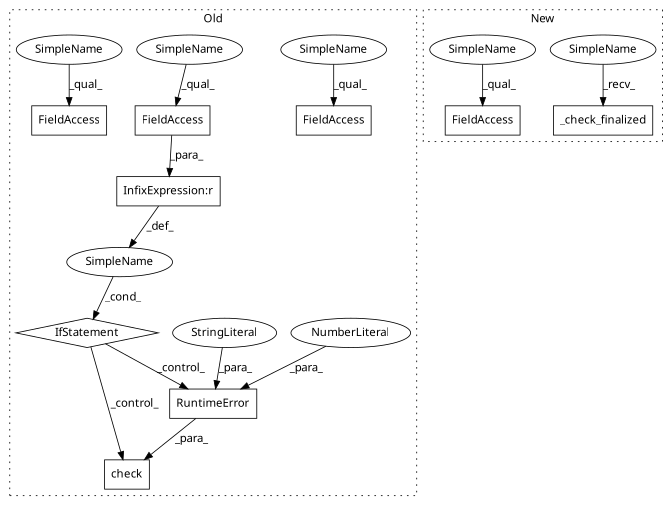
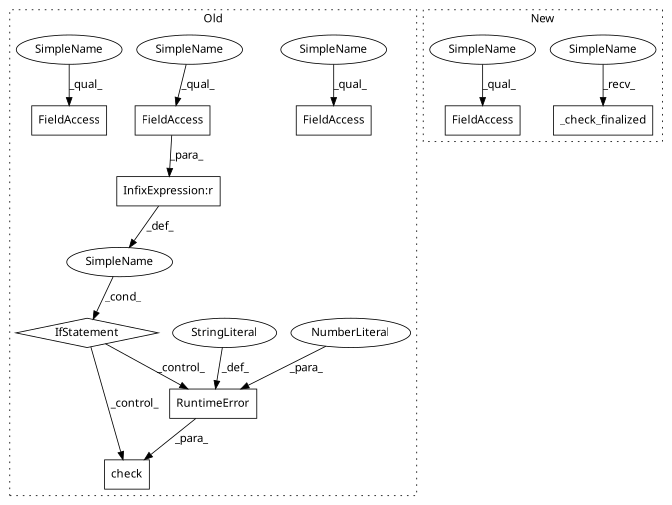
  digraph {
    fontname="Noto Sans"
    node [a=42 fontname="Noto Sans" l=4 s=6468 shape=box]
    edge [fontname="Noto Sans"]
    n1 [a=53 l=6 label=check s=6494]
    n2 [a=32 l="13,1" label=RuntimeError s="6500,6556"]
    n3 [a=27 label="InfixExpression:r" s=6479]
    n4 [a=34 l=1 label=NumberLiteral s=6483 shape=ellipse]
    n5 [label=SimpleName shape=ellipse l="" s=""]
    n6 [a=45 l=43 label=StringLiteral s=6513 shape=ellipse]
    n7 [a=22 l=11 label=FieldAccess]
    n8 [a=25 l="4,2" label=IfStatement s="6464,6484" shape=diamond]
    n9 [a=22 l=10 label=FieldAccess s=6788]
    n10 [a=22 l=12 label=FieldAccess s=6873]
    n11 [label=SimpleName s=6873 shape=ellipse]
    n12 [label=SimpleName shape=ellipse]
    n13 [label=SimpleName s=6788 shape=ellipse]
    n14 [a=32 l=18 label=_check_finalized s=8365]
    n15 [a=22 l=17 label=FieldAccess s=8468]
    n16 [label=SimpleName s=8360 shape=ellipse]
    n17 [label=SimpleName s=8468 shape=ellipse]
    subgraph cluster_1 {
      label=Old
      style=dotted
      n1
      n2
      n3
      n4
      n5
      n6
      n7
      n8
      n9
      n10
      n11
      n12
      n13
    }
    subgraph cluster_2 {
      label=New
      style=dotted
      n14
      n15
      n16
      n17
    }
    n2 -> n1 [label=_para_]
    n3 -> n5 [label=_def_]
    n4 -> n2 [label=_para_]
    n5 -> n8 [label=_cond_]
-   n6 -> n2 [label=_para_]
+   n6 -> n2 [label=_def_]
    n7 -> n3 [label=_para_]
    n8 -> n1 [label=_control_]
    n8 -> n2 [label=_control_]
    n11 -> n10 [label=_qual_]
    n12 -> n7 [label=_qual_]
    n13 -> n9 [label=_qual_]
    n16 -> n14 [label=_recv_]
    n17 -> n15 [label=_qual_]
  }
